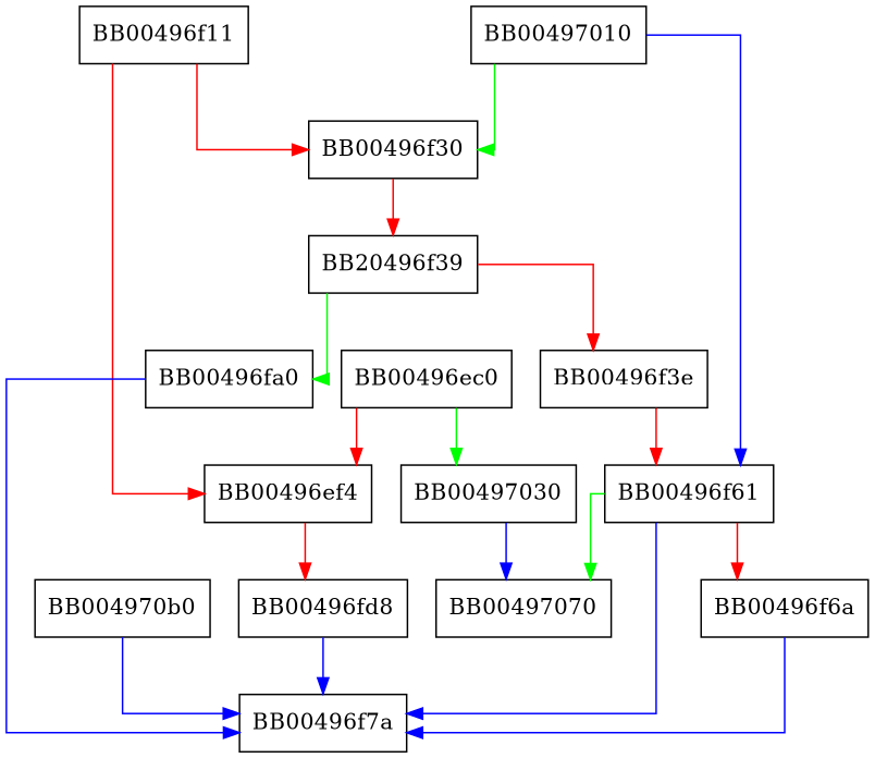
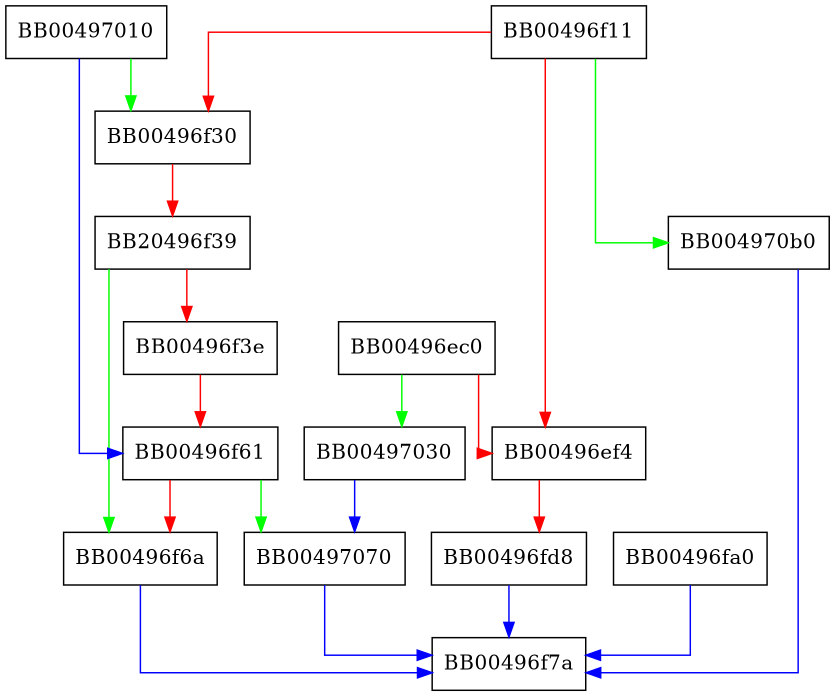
  digraph {
    splines=ortho
    node [shape=box]
    edge [color=red]
    BB00496ec0
    BB00497030
    BB00496ef4
    BB00497070
    BB00496fd8
    BB00496f7a
    BB00496f11
    BB004970b0
    BB00496f30
    n10 [label=BB20496f39]
    BB00497010
    BB00496f61
    BB00496fa0
    BB00496f3e
    BB00496f6a
    BB00496ec0 -> BB00497030 [color=green]
    BB00496ec0 -> BB00496ef4
    BB00497030 -> BB00497070 [color=blue]
    BB00496ef4 -> BB00496fd8
-   BB00496f61 -> BB00496f7a [color=blue]
+   BB00497070 -> BB00496f7a [color=blue]
    BB00496fd8 -> BB00496f7a [color=blue]
    BB00496f11 -> BB00496ef4
+   BB00496f11 -> BB004970b0 [color=green]
    BB00496f11 -> BB00496f30
    BB004970b0 -> BB00496f7a [color=blue]
    BB00496f30 -> n10
-   n10 -> BB00496fa0 [color=green]
+   n10 -> BB00496f6a [color=green]
    n10 -> BB00496f3e
    BB00497010 -> BB00496f30 [color=green]
    BB00497010 -> BB00496f61 [color=blue]
    BB00496f61 -> BB00497070 [color=green]
    BB00496f61 -> BB00496f6a
    BB00496fa0 -> BB00496f7a [color=blue]
    BB00496f3e -> BB00496f61
    BB00496f6a -> BB00496f7a [color=blue]
  }
